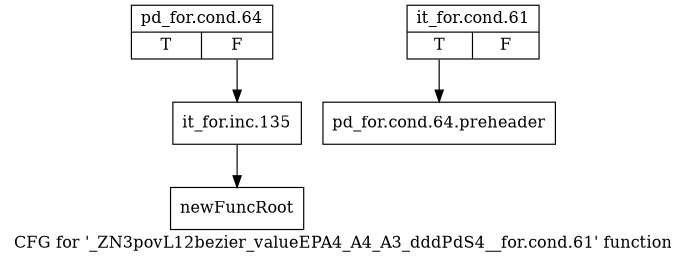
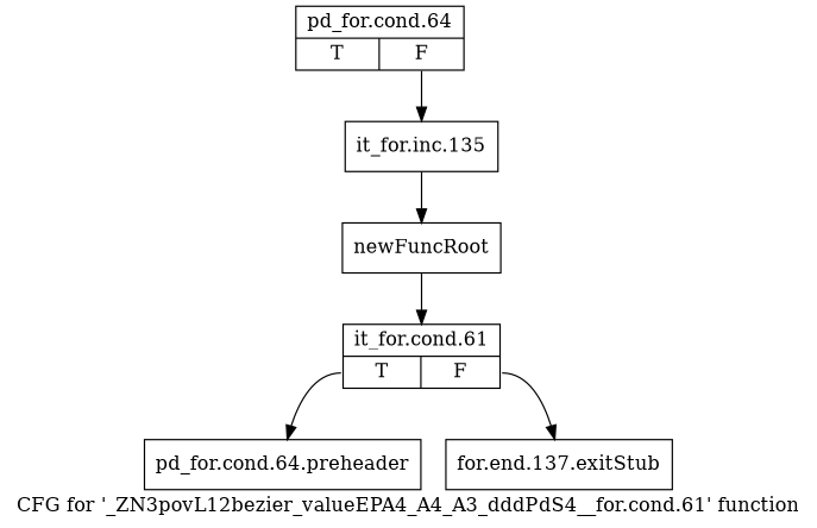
  digraph {
    label="CFG for '_ZN3povL12bezier_valueEPA4_A4_A3_dddPdS4__for.cond.61' function"
    node [shape=record]
    n1 [label="{newFuncRoot}"]
    n2 [label="{it_for.cond.61|{<s0>T|<s1>F}}"]
+   n3 [label="{for.end.137.exitStub}"]
    n4 [label="{pd_for.cond.64.preheader}"]
    n5 [label="{pd_for.cond.64|{<s0>T|<s1>F}}"]
    n6 [label="{it_for.inc.135}"]
+   n1 -> n2
+   n2 -> n3 [tailport=s1]
    n2 -> n4 [tailport=s0]
    n5 -> n6 [tailport=s1]
    n6 -> n1
  }
